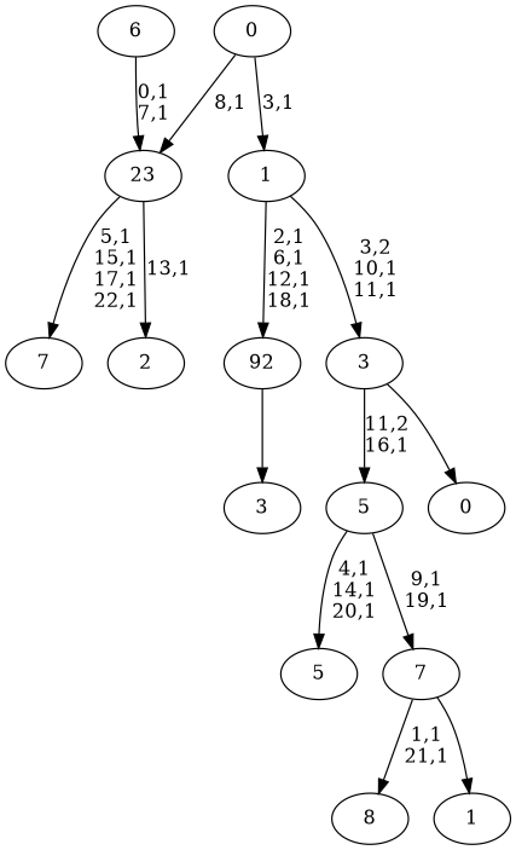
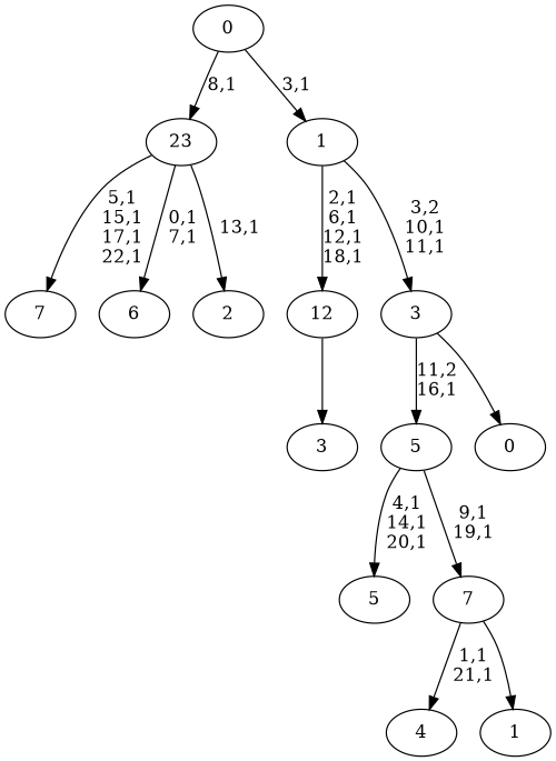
  digraph {
    n1 [label=7]
    n2 [label=6]
    23
    n4 [label=2]
    n5 [label=5]
-   n6 [label=8]
+   n6 [label=4]
    n7 [label=3]
-   12 [label=92]
+   12
    n9 [label=1]
    7
    5
    n12 [label=0]
    3
    1
    0
    23 -> n1 [label="5,1\n15,1\n17,1\n22,1"]
-   n2 -> 23 [label="0,1\n7,1"]
+   23 -> n2 [label="0,1\n7,1"]
    23 -> n4 [label="13,1"]
    12 -> n7
    7 -> n6 [label="1,1\n21,1"]
    7 -> n9
    5 -> n5 [label="4,1\n14,1\n20,1"]
    5 -> 7 [label="9,1\n19,1"]
    3 -> 5 [label="11,2\n16,1"]
    3 -> n12
    1 -> 12 [label="2,1\n6,1\n12,1\n18,1"]
    1 -> 3 [label="3,2\n10,1\n11,1"]
    0 -> 23 [label="8,1"]
    0 -> 1 [label="3,1"]
  }
